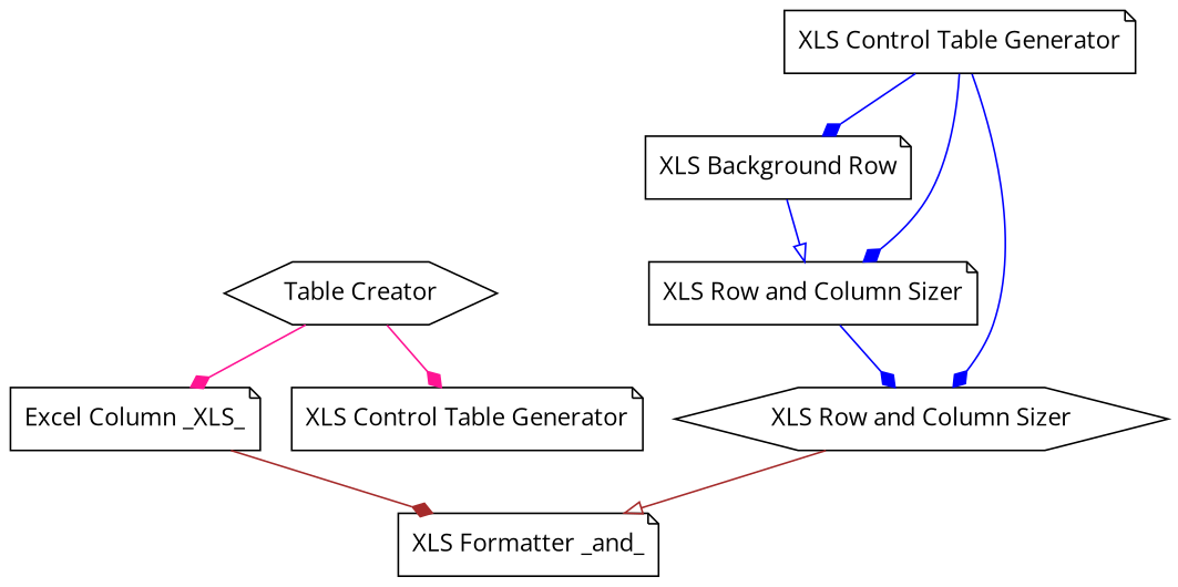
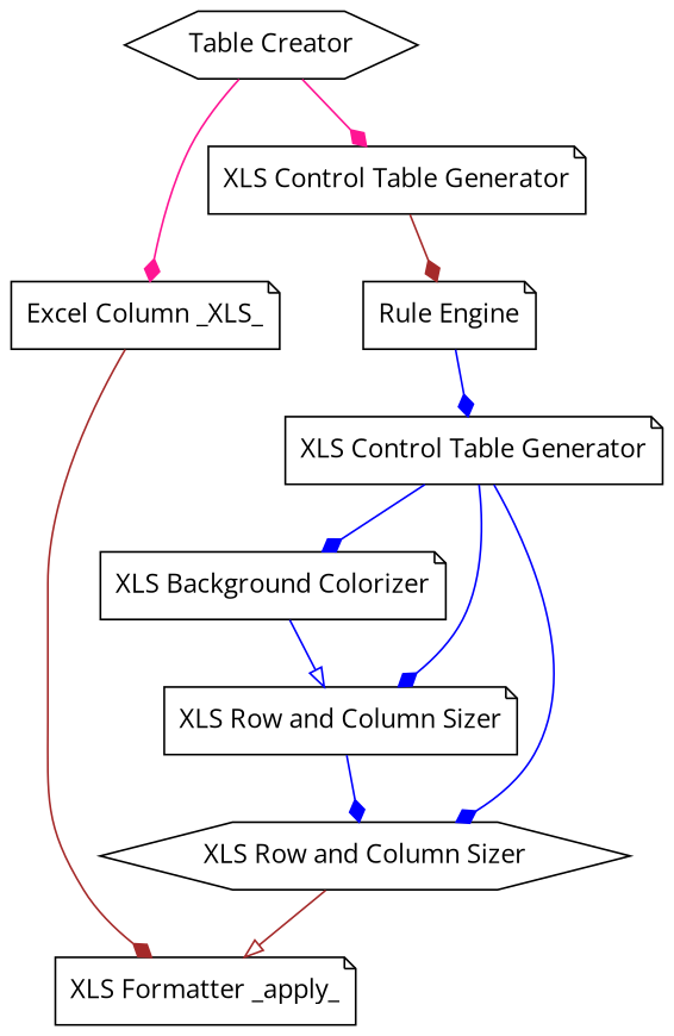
  digraph {
    fontname="Open Sans"
    rankdir=TB
    node [fontname="Open Sans" shape=note]
    edge [arrowhead=diamond color=blue fontname="Open Sans"]
    n1 [label="Table Creator" shape=hexagon]
    n2 [label="Excel Column _XLS_"]
    n3 [label="XLS Control Table Generator"]
-   n4 [label="XLS Formatter _and_"]
+   n4 [label="XLS Formatter _apply_"]
+   n5 [label="Rule Engine"]
    n6 [label="XLS Control Table Generator"]
-   n7 [label="XLS Background Row"]
+   n7 [label="XLS Background Colorizer"]
    n8 [label="XLS Row and Column Sizer"]
    n9 [label="XLS Row and Column Sizer" shape=hexagon]
    n1 -> n2 [color=deeppink]
    n1 -> n3 [color=deeppink]
    n2 -> n4 [color=brown]
+   n3 -> n5 [color=brown]
+   n5 -> n6
    n6 -> n7
    n6 -> n8
    n6 -> n9
    n7 -> n8 [arrowhead=onormal]
    n8 -> n9
    n9 -> n4 [arrowhead=onormal color=brown]
  }
